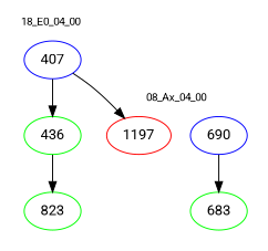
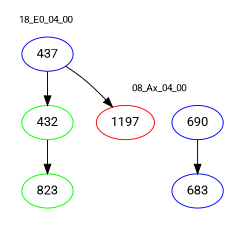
  digraph {
    fontname=Roboto
    node [color=green fontname=Roboto]
    edge [color=black fontname=Roboto]
    n1 [color=blue label=690]
-   n2 [label=683]
+   n2 [color=blue label=683]
    n3 [color=red label=1197]
-   n4 [color=blue label=407]
-   n5 [label=436]
+   n4 [color=blue label=437]
+   n5 [label=432]
    n6 [label=823]
    subgraph cluster_1 {
      color=white
      fontsize=10
      label="08_Ax_04_00"
      n1
      n2
      n3
    }
    subgraph cluster_2 {
      color=white
      fontsize=10
      label="18_E0_04_00"
      n4
      n5
      n6
    }
    n1 -> n2
    n4 -> n3
    n4 -> n5
    n5 -> n6
  }
